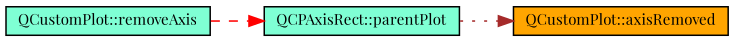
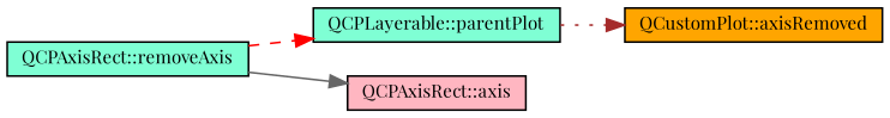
  digraph {
    fontname="Playfair Display"
    rankdir=LR
    node [color=black fillcolor=aquamarine fontname="Playfair Display" fontsize=10 shape=record style=filled]
    edge [fontname="Playfair Display" fontsize=10 labelfontname=Helvetica labelfontsize=10]
-   n1 [fontcolor=black height=0.2 label="QCustomPlot::removeAxis" width=0.4]
-   n2 [height=0.2 label="QCPAxisRect::parentPlot" width=0.4]
+   n1 [fontcolor=black height=0.2 label="QCPAxisRect::removeAxis" width=0.4]
+   n2 [height=0.2 label="QCPLayerable::parentPlot" width=0.4]
+   n3 [fillcolor=lightpink height=0.2 label="QCPAxisRect::axis" width=0.4]
    n4 [fillcolor=orange height=0.2 label="QCustomPlot::axisRemoved" width=0.4]
    n1 -> n2 [color=red style=dashed]
+   n1 -> n3 [color=gray40 style=solid]
    n2 -> n4 [color=brown style=dotted]
  }
